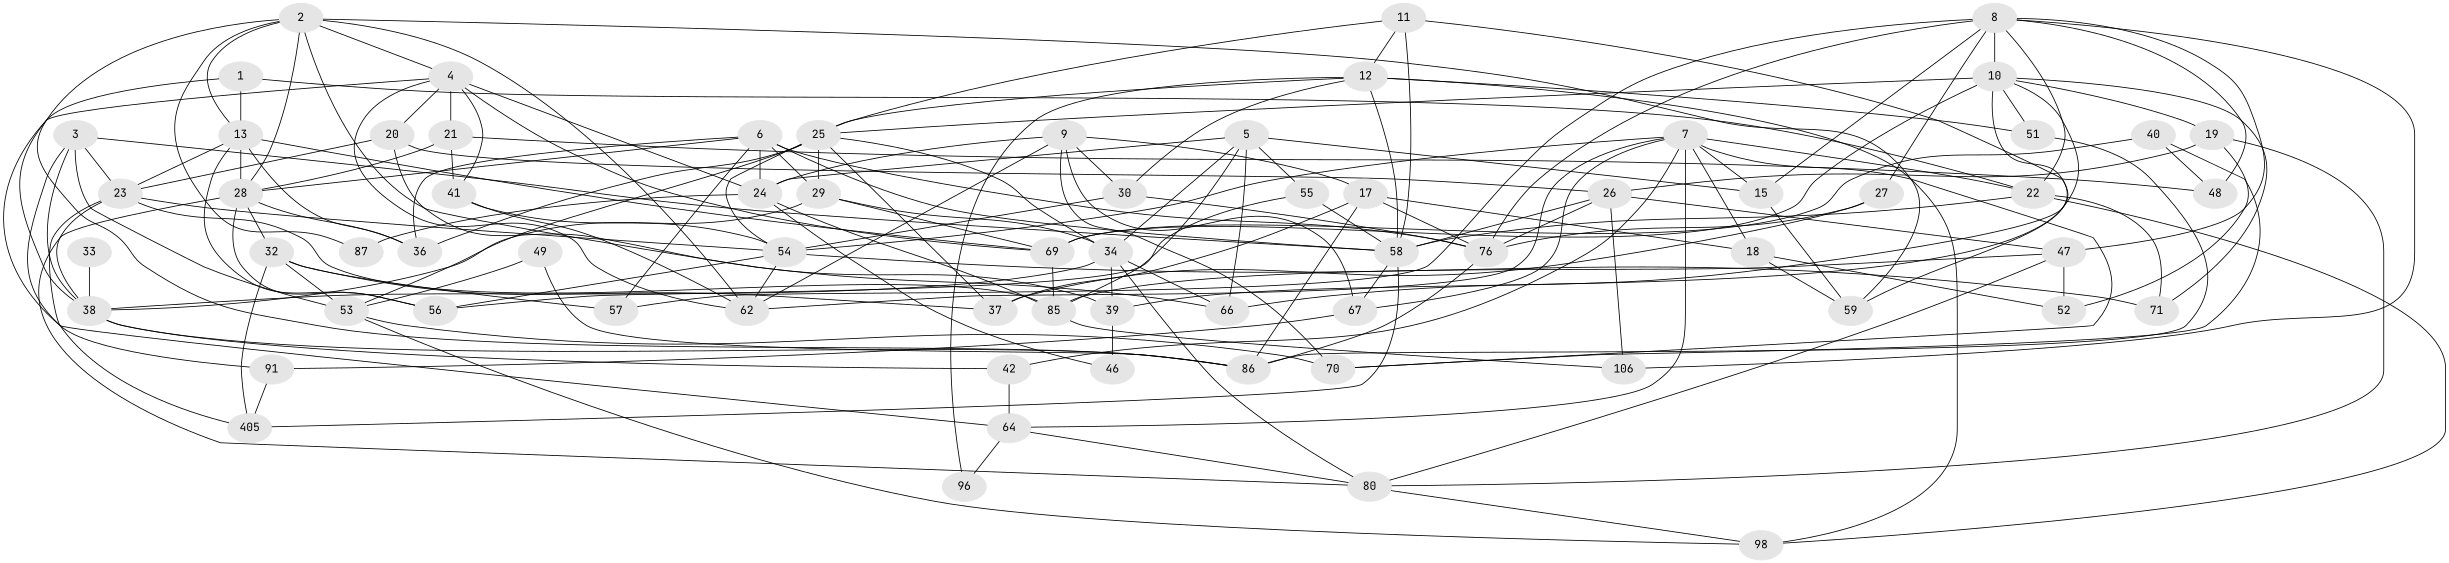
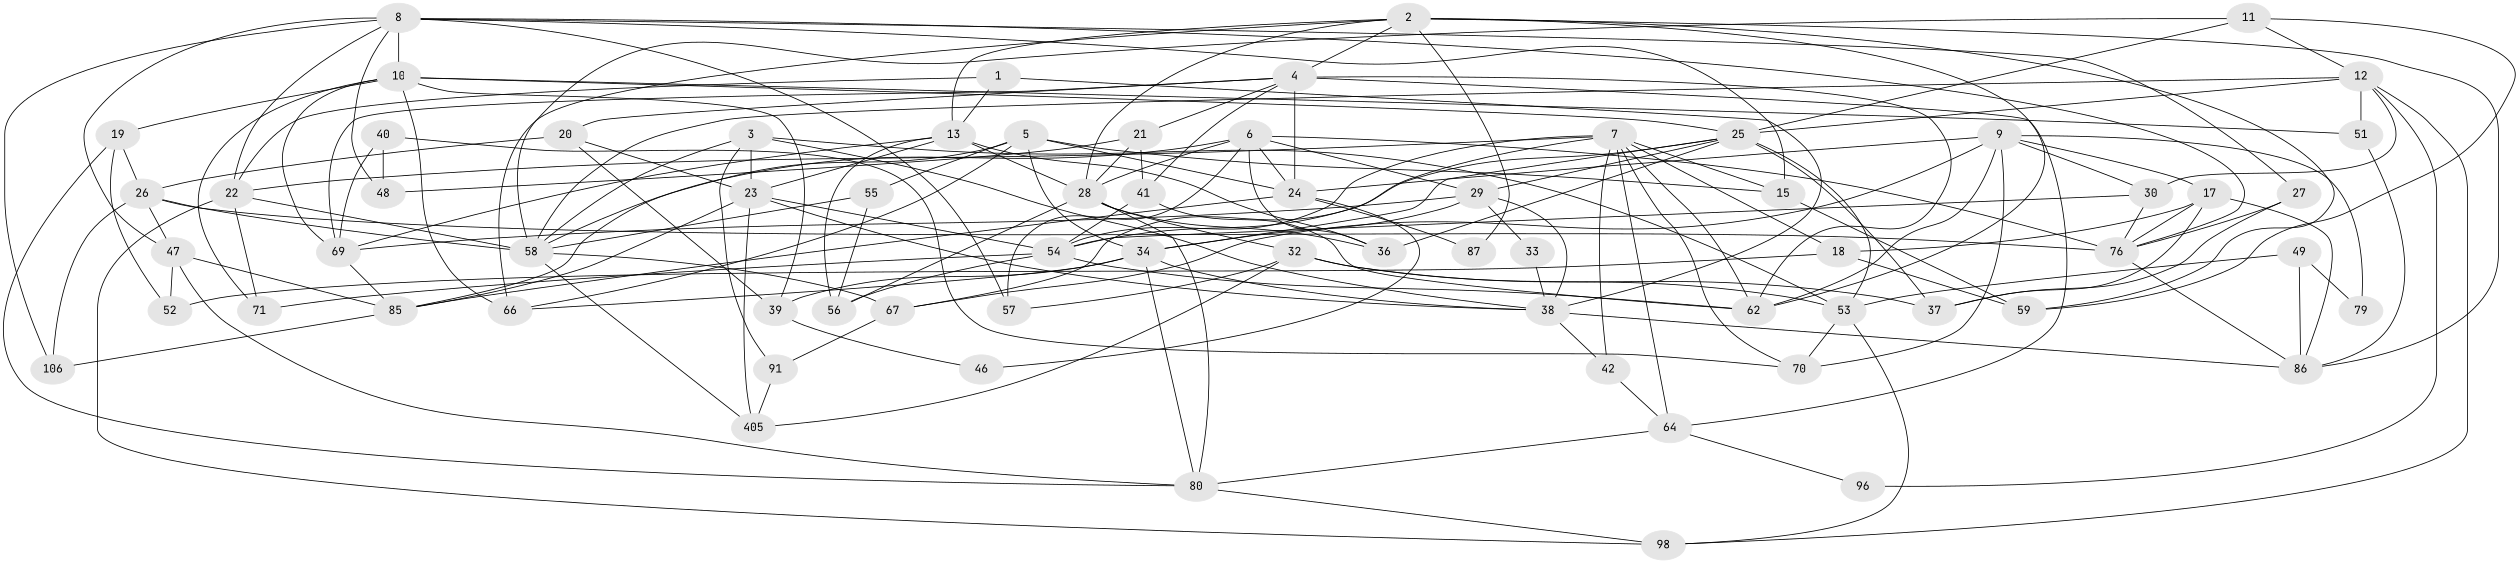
  graph {
    fontname="JetBrains Mono"
    node [color=gray90 fontname="JetBrains Mono" style=filled]
    edge [fontname="JetBrains Mono"]
    13 [super="+31"]
    28 [super="+68"]
    23 [super="+107"]
    69 [super="+97"]
    36
    56
    1
    22
    38 [super="+80"]
    58 [super="+95"]
    71
    98
    86 [super="+108"]
    42 [super="+100"]
    2 [super="+14"]
    4 [super="+104"]
    59
    62 [super="+65"]
    66
    87
    20
    21 [super="+82"]
    24 [super="+102"]
    41
    64 [super="+72"]
    n26 [label=80 super="+99"]
    32 [super="+81"]
    3 [super="+89"]
    53 [super="+84"]
    91
    85 [super="+92"]
    54 [super="+94"]
    n33 [label=405]
    70 [super="+78"]
    67 [super="+103"]
    39 [super="+50"]
    26 [super="+75"]
    48
    46
    5 [super="+63"]
    15
    34 [super="+43"]
    55
    106
    6 [super="+61"]
    29 [super="+101"]
    57
    76 [super="+90"]
    33
    7 [super="+88"]
    18 [super="+77"]
    52
    96
    8 [super="+93"]
    10 [super="+60"]
    27 [super="+35"]
    47
    19
    25 [super="+45"]
    51
    37
    9 [super="+74"]
    17
    30 [super="+44"]
+   79
    11 [super="+16"]
    12 [super="+73"]
    40
    49
    13 -- 28
    13 -- 23
    13 -- 69
    13 -- 36
    13 -- 56
    28 -- 36
    28 -- 56
    28 -- n26
    28 -- 32
    23 -- 38
    23 -- 85
    23 -- 54
    23 -- n33
    69 -- 85
    1 -- 13
    1 -- 22
    1 -- 38
    22 -- 58
    22 -- 71
    22 -- 98
    38 -- 86
    38 -- 42
    58 -- n33
    58 -- 67
    42 -- 64
    2 -- 13
    2 -- 28
    2 -- 86
    2 -- 4
    2 -- 59
    2 -- 62
    2 -- 66
    2 -- 87
    4 -- 69
    4 -- 62
    4 -- 20
    4 -- 21
    4 -- 24 [weight=2]
    4 -- 41
    4 -- 64
    20 -- 23
    20 -- 39
    20 -- 26
    21 -- 28
    21 -- 41
    21 -- 48
    24 -- 87
    24 -- 85
    24 -- 46
    41 -- 62
    41 -- 54
    64 -- n26
    64 -- 96
    n26 -- 98
    32 -- 53
    32 -- n33
    32 -- 57
    32 -- 37
    3 -- 23
    3 -- 38
    3 -- 58
    3 -- 53
    3 -- 91
    53 -- 98
    53 -- 70
    91 -- n33
    85 -- 106
    54 -- 56
    54 -- 71
    54 -- 62
    67 -- 91
    39 -- 46
    26 -- 58
    26 -- 106
    26 -- 76
    26 -- 47
    5 -- 66
    5 -- 24
    5 -- 85
    5 -- 15
    5 -- 34
    5 -- 55
    15 -- 59
    34 -- 38
    34 -- 66
    34 -- n26
    34 -- 39
    55 -- 56
    55 -- 58
    6 -- 28
    6 -- 36
    6 -- 58
    6 -- 24
    6 -- 29
    6 -- 57
    6 -- 76
    29 -- 69
    29 -- 38
    29 -- 34
+   29 -- 33
    76 -- 86
    33 -- 38
    7 -- 22
    7 -- 42
    7 -- 62
    7 -- 64
    7 -- 54
    7 -- 70
    7 -- 67
    7 -- 15
    7 -- 18
    18 -- 59
    18 -- 52
    8 -- 22
    8 -- 48
    8 -- 15
    8 -- 106
    8 -- 57
    8 -- 76
    8 -- 10
    8 -- 27
    8 -- 47
    10 -- 69 [weight=2]
    10 -- 71
    10 -- 66
    10 -- 39
    10 -- 19
    10 -- 25
    10 -- 51
    27 -- 76
    27 -- 37
    47 -- n26
    47 -- 85
    47 -- 52
    19 -- n26
    19 -- 26
    19 -- 52
    25 -- 36
    25 -- 53
    25 -- 54
    25 -- 34
    25 -- 29
    25 -- 37
    51 -- 86
    9 -- 62
    9 -- 24
    9 -- 70
    9 -- 67
    9 -- 17
    9 -- 30
+   9 -- 79
    17 -- 86
    17 -- 76
    17 -- 18
    17 -- 37
    30 -- 54
    30 -- 76
    11 -- 58
    11 -- 59
    11 -- 25
    11 -- 12
    12 -- 58
    12 -- 98
    12 -- 96
    12 -- 25
    12 -- 51
    12 -- 30
    40 -- 69
    40 -- 70
    40 -- 48
    49 -- 86
    49 -- 53
+   49 -- 79
  }
